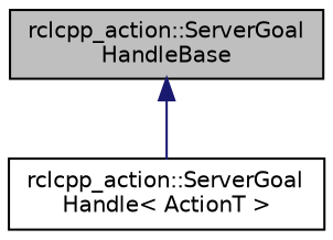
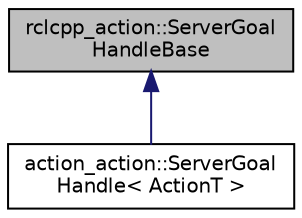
  digraph {
    node [color=black fontname=Helvetica fontsize=10 shape=record style=filled]
    n1 [fillcolor=grey75 fontcolor=black height=0.2 label="rclcpp_action::ServerGoal\lHandleBase" width=0.4]
-   n2 [fillcolor=white height=0.2 label="rclcpp_action::ServerGoal\lHandle\< ActionT \>" width=0.4]
+   n2 [fillcolor=white height=0.2 label="action_action::ServerGoal\lHandle\< ActionT \>" width=0.4]
    n1 -> n2 [color=midnightblue dir=back fontname=Helvetica fontsize=10 labelfontname=Helvetica labelfontsize=10 style=solid]
  }
